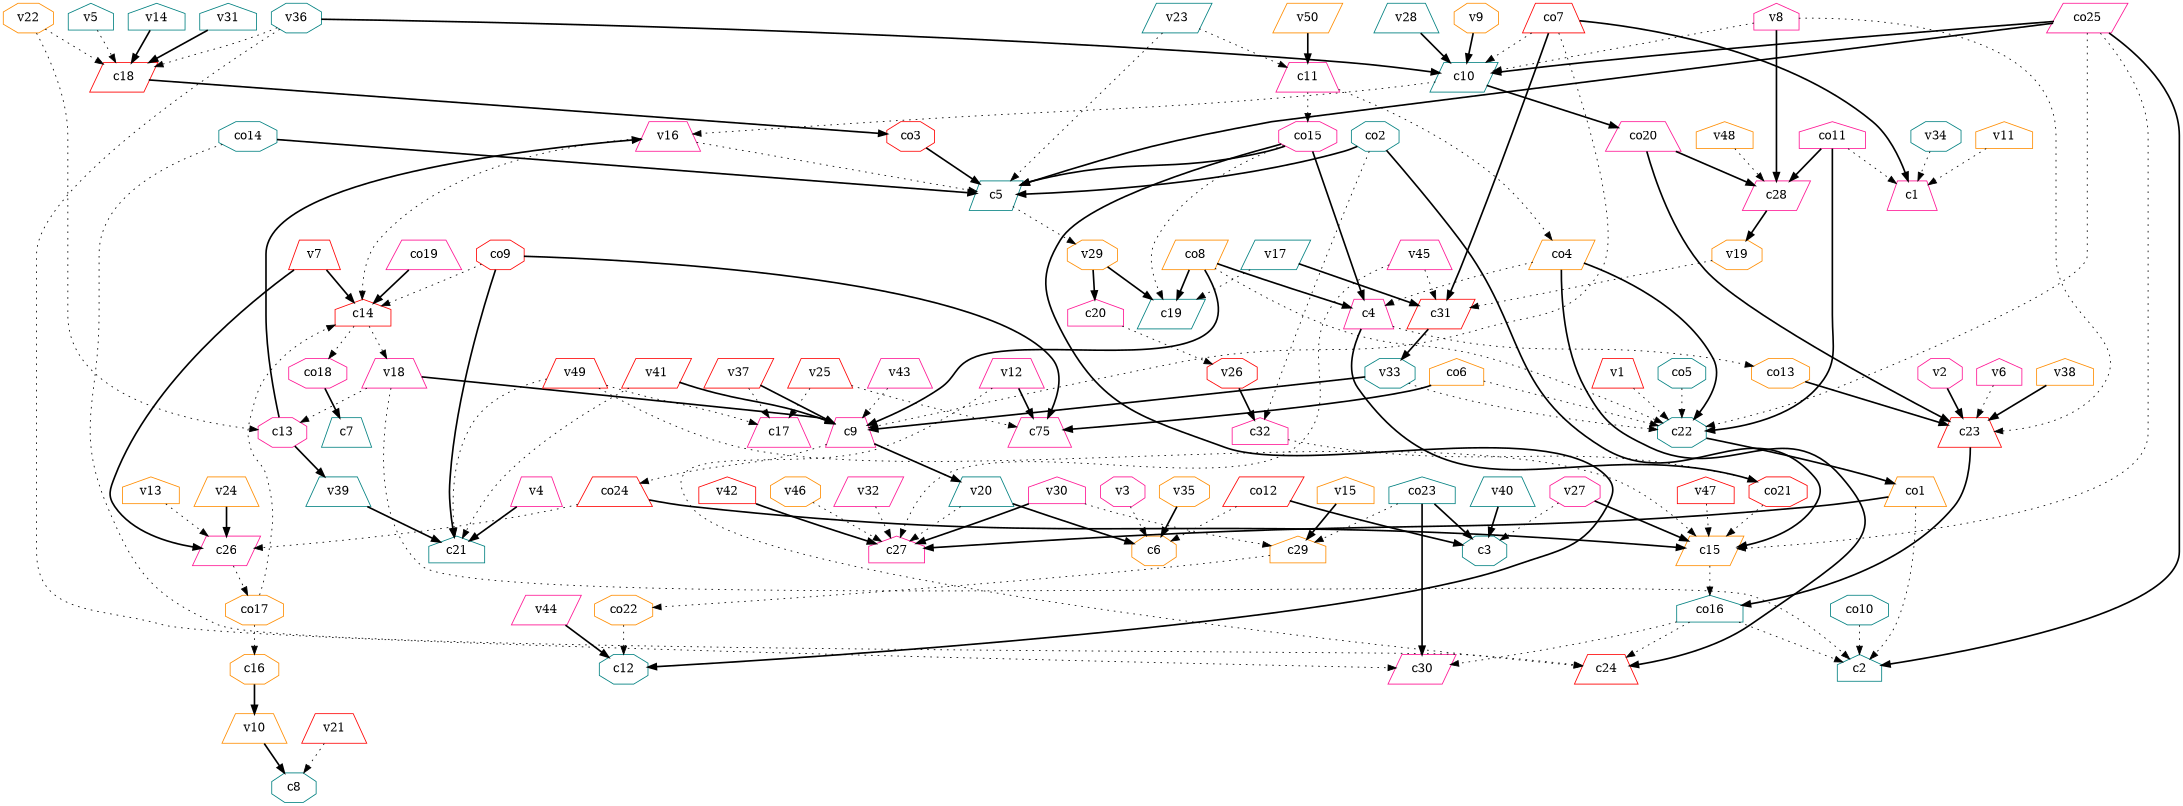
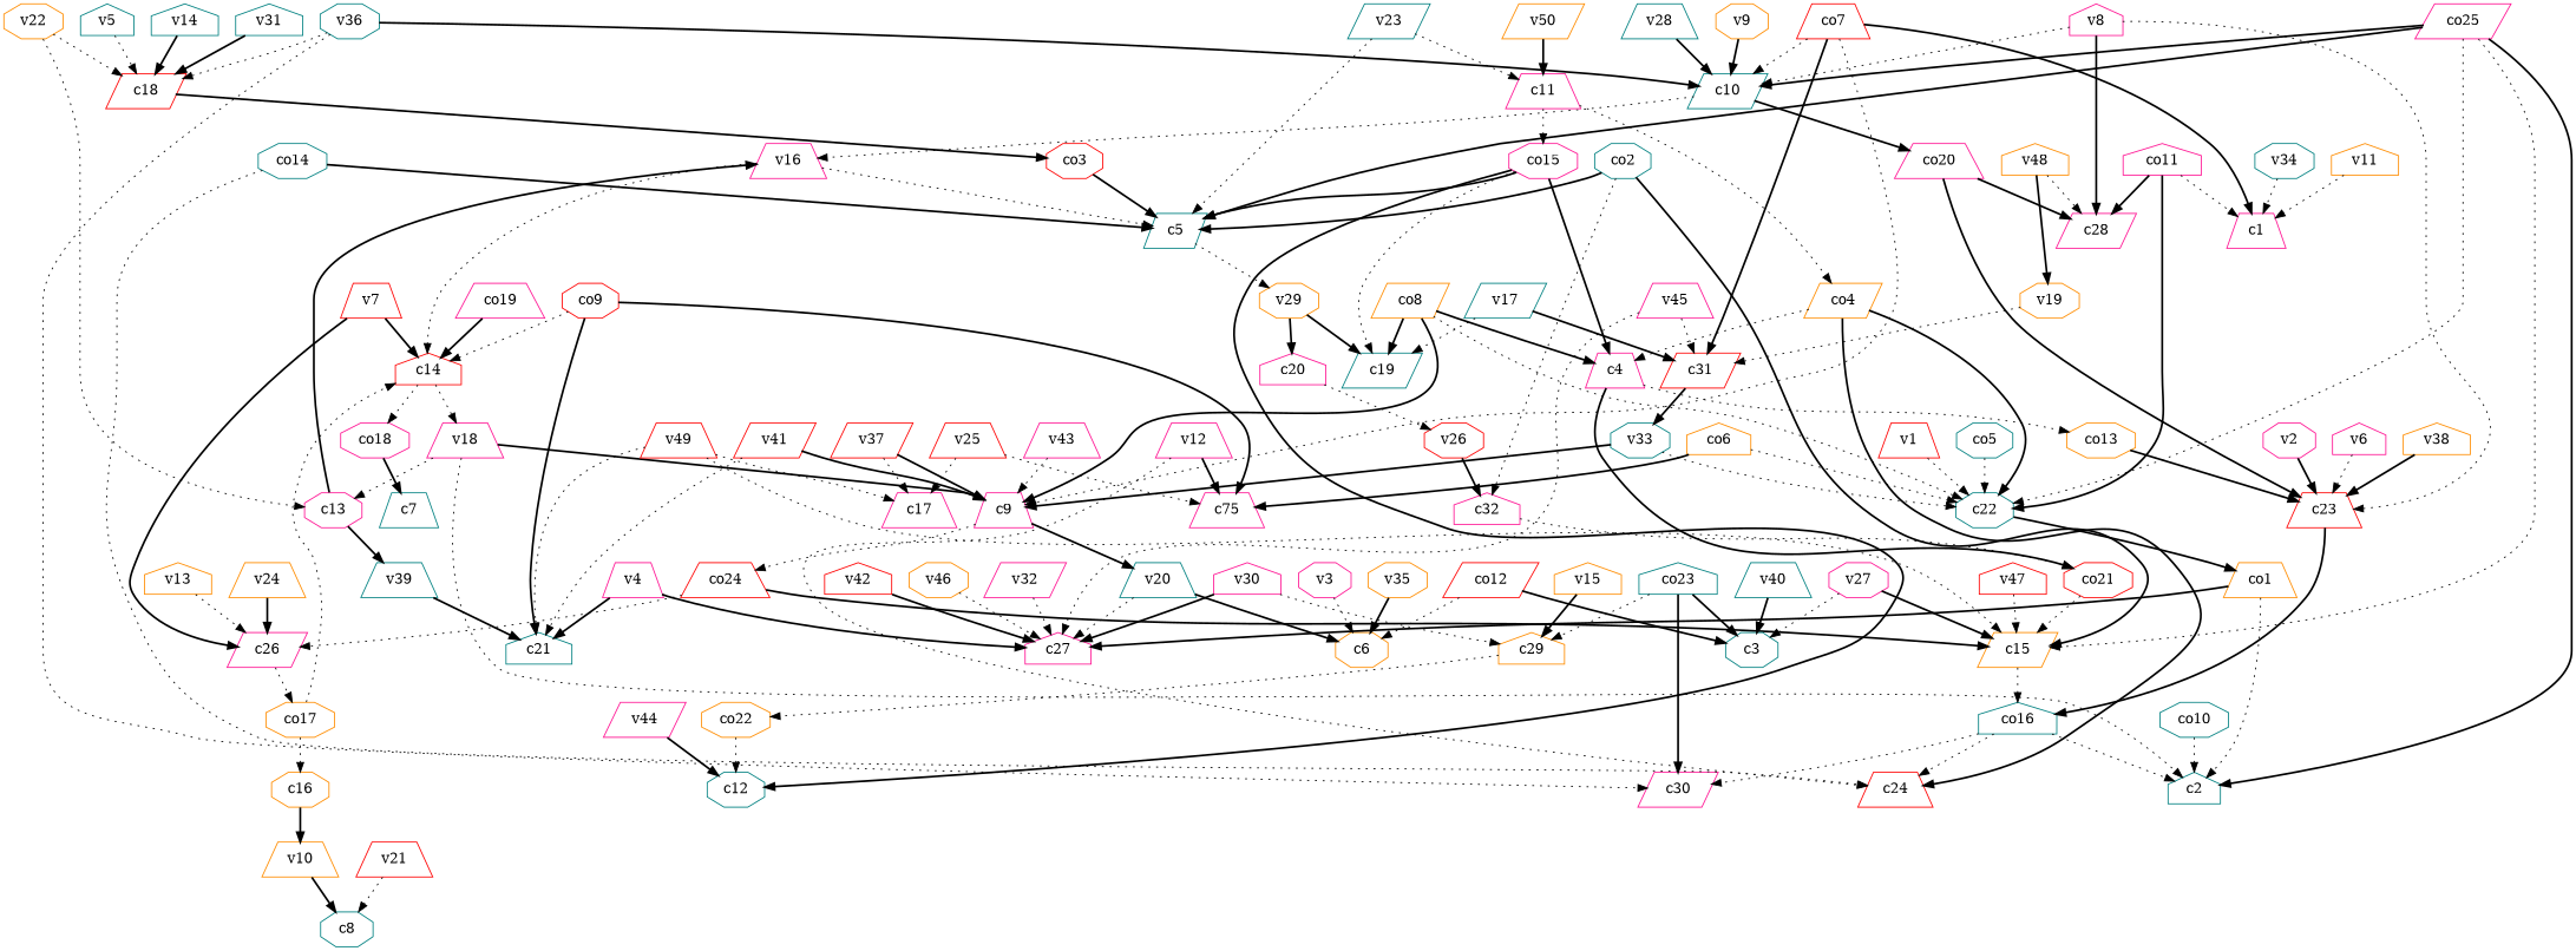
  strict digraph {
    node [color=deeppink shape=octagon]
    edge [style=dotted weight=1]
    c4 [shape=trapezium]
    co13 [color=darkorange]
    co21 [color=red]
    c23 [color=red shape=trapezium]
    c15 [color=darkorange shape=parallelogram]
    c5 [color=teal shape=parallelogram]
    v29 [color=darkorange]
    c20 [shape=house]
    c19 [color=teal shape=parallelogram]
    c9 [shape=trapezium]
    v20 [color=teal shape=trapezium]
    co24 [color=red shape=trapezium]
    c6 [color=darkorange]
    c27 [shape=house]
    c26 [shape=parallelogram]
    c10 [color=teal shape=parallelogram]
    v16 [shape=trapezium]
    co20 [shape=trapezium]
    c14 [color=red shape=house]
    c28 [shape=parallelogram]
    c11 [shape=trapezium]
    co4 [color=darkorange shape=parallelogram]
    co15
    c22 [color=teal]
    c24 [color=red shape=trapezium]
    c12 [color=teal]
    c13
    v39 [color=teal shape=trapezium]
    c21 [color=teal shape=house]
    v18 [shape=trapezium]
    co18
    c2 [color=teal shape=house]
    c7 [color=teal shape=trapezium]
    co16 [color=teal shape=house]
    c30 [shape=parallelogram]
    c16 [color=darkorange]
    v10 [color=darkorange shape=trapezium]
    c8 [color=teal]
    c18 [color=red shape=parallelogram]
    co3 [color=red]
    v26 [color=red]
    c32 [shape=house]
    co1 [color=darkorange shape=trapezium]
    co17 [color=darkorange]
    co12 [color=red shape=parallelogram]
    c3 [color=teal]
    v19 [color=darkorange]
    c31 [color=red shape=parallelogram]
    c29 [color=darkorange shape=house]
    co22 [color=darkorange]
    v33 [color=teal]
    v1 [color=red shape=trapezium]
    v2
    v3
    v4 [shape=trapezium]
    v5 [color=teal shape=house]
    v6 [shape=house]
    v7 [color=red shape=trapezium]
    v8 [shape=house]
    v9 [color=darkorange]
    v11 [color=darkorange shape=house]
    c1 [shape=trapezium]
    v12 [shape=trapezium]
    n64 [label=c75 shape=trapezium]
    v13 [color=darkorange shape=house]
    v14 [color=teal shape=house]
    v15 [color=darkorange shape=house]
    v17 [color=teal shape=parallelogram]
    v21 [color=red shape=trapezium]
    v22 [color=darkorange]
    v23 [color=teal shape=parallelogram]
    v24 [color=darkorange shape=trapezium]
    v25 [color=red shape=trapezium]
    c17 [shape=trapezium]
    v27
    v28 [color=teal shape=trapezium]
    v30 [shape=house]
    v31 [color=teal shape=house]
    v32 [shape=parallelogram]
    v34 [color=teal]
    v35 [color=darkorange]
    v36 [color=teal]
    v37 [color=red shape=parallelogram]
    v38 [color=darkorange shape=house]
    v40 [color=teal shape=trapezium]
    v41 [color=red shape=parallelogram]
    v42 [color=red shape=house]
    v43 [shape=trapezium]
    v44 [shape=parallelogram]
    v45 [shape=trapezium]
    v46 [color=darkorange]
    v47 [color=red shape=house]
    v48 [color=darkorange shape=house]
    v49 [color=red shape=trapezium]
    v50 [color=darkorange shape=parallelogram]
    co2 [color=teal]
    co5 [color=teal]
    co6 [color=darkorange shape=house]
    co7 [color=red shape=trapezium]
    co8 [color=darkorange shape=parallelogram]
    co9 [color=red]
    co10 [color=teal]
    co11 [shape=house]
    co14 [color=teal]
    co19 [shape=trapezium]
    co23 [color=teal shape=house]
    co25 [shape=parallelogram]
    c4 -> co13
    c4 -> co21 [style=bold]
    co13 -> c23 [style=bold]
    co21 -> c15
    c23 -> co16 [style=bold]
    c15 -> co16
    c5 -> v29
    v29 -> c20 [style=bold]
    v29 -> c19 [style=bold]
    c20 -> v26
    c9 -> v20 [style=bold]
    c9 -> co24
    v20 -> c6 [style=bold]
    v20 -> c27
    co24 -> c15 [style=bold]
    co24 -> c26
    c26 -> co17
    c10 -> v16
    c10 -> co20 [style=bold]
    v16 -> c5
    v16 -> c14
    co20 -> c23 [style=bold]
    co20 -> c28 [style=bold]
    c14 -> v18
    c14 -> co18
-   c28 -> v19 [style=bold]
+   v48 -> v19 [style=bold]
    c11 -> co4
    c11 -> co15
    co4 -> c4
    co4 -> c22 [style=bold]
    co4 -> c24 [style=bold]
    co15 -> c4 [style=bold]
    co15 -> c5 [style=bold]
    co15 -> c19
    co15 -> c12 [style=bold]
    c22 -> co1 [style=bold]
    c13 -> v16 [style=bold]
    c13 -> v39 [style=bold]
    v39 -> c21 [style=bold]
    v18 -> c9 [style=bold]
    v18 -> c13
    v18 -> c2
    co18 -> c7 [style=bold]
    co16 -> c24
    co16 -> c2
    co16 -> c30
    c16 -> v10 [style=bold]
    v10 -> c8 [style=bold]
    c18 -> co3 [style=bold]
    co3 -> c5 [style=bold]
    v26 -> c32 [style=bold]
    c32 -> co21
    co1 -> c27 [style=bold]
    co1 -> c2
    co17 -> c14
    co17 -> c16
    co12 -> c6
    co12 -> c3 [style=bold]
    v19 -> c31
    c31 -> v33 [style=bold]
    c29 -> co22
    co22 -> c12
    v33 -> c9 [style=bold]
    v33 -> c22
    v1 -> c22
    v2 -> c23 [style=bold]
    v3 -> c6
+   v4 -> c27 [style=bold]
    v4 -> c21 [style=bold]
    v5 -> c18
    v6 -> c23
    v7 -> c26 [style=bold]
    v7 -> c14 [style=bold]
    v8 -> c23
    v8 -> c10
    v8 -> c28 [style=bold]
    v9 -> c10 [style=bold]
    v11 -> c1
    v12 -> c24
    v12 -> n64 [style=bold]
    v13 -> c26
    v14 -> c18 [style=bold]
    v15 -> c29 [style=bold]
    v17 -> c19
    v17 -> c31 [style=bold]
    v21 -> c8
    v22 -> c13
    v22 -> c18
    v23 -> c5
    v23 -> c11
    v24 -> c26 [style=bold]
    v25 -> n64
    v25 -> c17
    v27 -> c15 [style=bold]
    v27 -> c3
    v28 -> c10 [style=bold]
    v30 -> c27 [style=bold]
    v30 -> c29
    v31 -> c18 [style=bold]
    v32 -> c27
    v34 -> c1
    v35 -> c6 [style=bold]
    v36 -> c10 [style=bold]
    v36 -> c30
    v36 -> c18
    v37 -> c9 [style=bold]
    v37 -> c17
    v38 -> c23 [style=bold]
    v40 -> c3 [style=bold]
    v41 -> c9 [style=bold]
    v41 -> c21
    v42 -> c27 [style=bold]
    v43 -> c9
    v44 -> c12 [style=bold]
    v45 -> c27
    v45 -> c31
    v46 -> c27
    v47 -> c15
    v48 -> c28
    v49 -> c15
    v49 -> c21
    v49 -> c17
    v50 -> c11 [style=bold]
    co2 -> c15 [style=bold]
    co2 -> c5 [style=bold]
    co2 -> c32
    co5 -> c22
    co6 -> c22
    co6 -> n64 [style=bold]
    co7 -> c9
    co7 -> c10
    co7 -> c31 [style=bold]
    co7 -> c1 [style=bold]
    co8 -> c4 [style=bold]
    co8 -> c19 [style=bold]
    co8 -> c9 [style=bold]
    co8 -> c22
    co9 -> c14
    co9 -> c21 [style=bold]
    co9 -> n64 [style=bold]
    co10 -> c2
    co11 -> c28 [style=bold]
    co11 -> c22 [style=bold]
    co11 -> c1
    co14 -> c5 [style=bold]
    co14 -> c24
    co19 -> c14 [style=bold]
    co23 -> c30 [style=bold]
    co23 -> c3 [style=bold]
    co23 -> c29
    co25 -> c15
    co25 -> c5 [style=bold]
    co25 -> c10 [style=bold]
    co25 -> c22
    co25 -> c2 [style=bold]
  }
